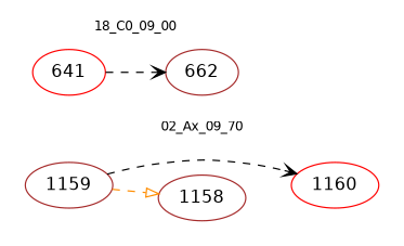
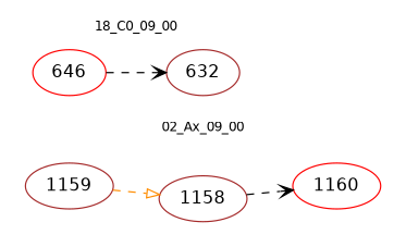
  digraph {
    fontname="DejaVu Sans"
    rankdir=LR
    node [color=brown fontname="DejaVu Sans"]
    edge [arrowhead=vee color=black fontname="DejaVu Sans" style=dashed]
    n1 [label=1159]
    n2 [label=1158]
    n3 [color=red label=1160]
-   n4 [color=red label=641]
-   n5 [label=662]
+   n4 [color=red label=646]
+   n5 [label=632]
    subgraph cluster_1 {
      color=white
      fontsize=10
-     label="02_Ax_09_70"
+     label="02_Ax_09_00"
      n1
      n2
      n3
    }
    subgraph cluster_2 {
      color=white
      fontsize=10
      label="18_C0_09_00"
      n4
      n5
    }
    n1 -> n2 [arrowhead=onormal color=darkorange]
-   n1 -> n3
+   n2 -> n3
    n4 -> n5
  }
